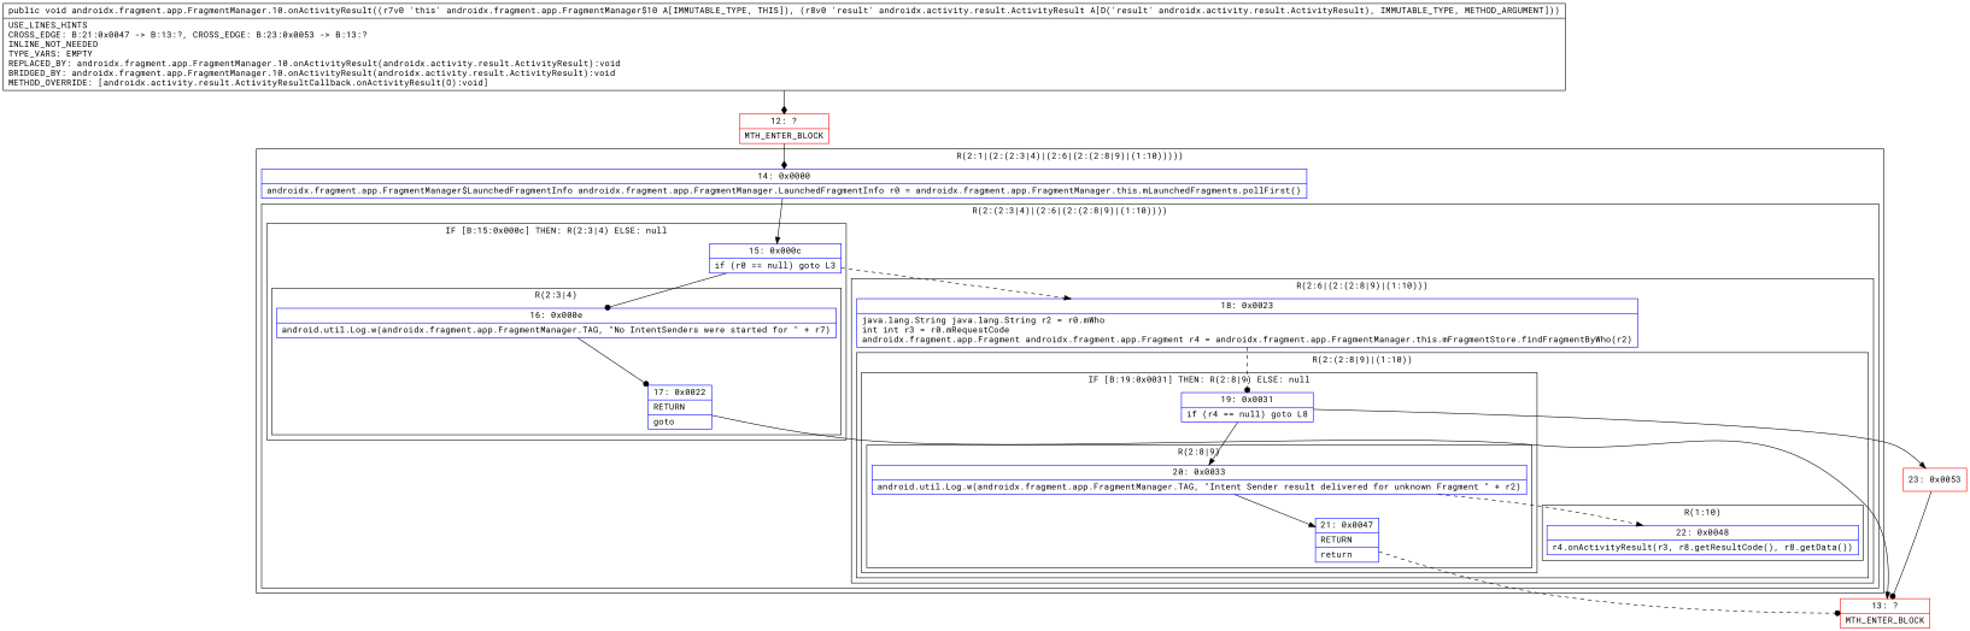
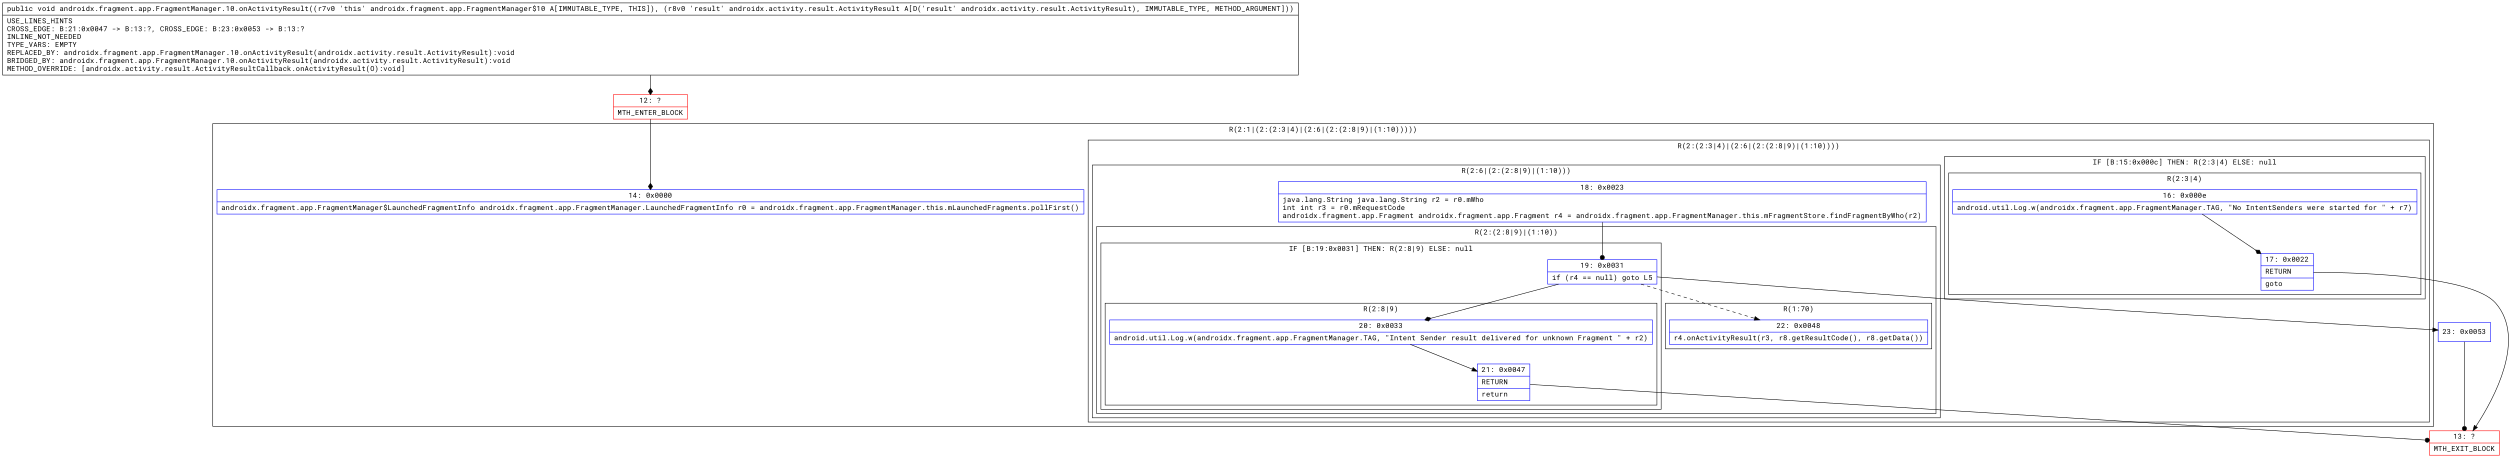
  digraph {
    fontname="Roboto Mono"
    node [color=blue fontname="Roboto Mono" shape=record]
    edge [arrowhead=normal fontname="Roboto Mono"]
    n1 [label="{16\:\ 0x000e|android.util.Log.w(androidx.fragment.app.FragmentManager.TAG, \"No IntentSenders were started for \" + r7)\l}"]
    n2 [label="{17\:\ 0x0022|RETURN\l|goto\l}"]
-   n3 [label="{15\:\ 0x000c|if (r0 == null) goto L3\l}"]
    n4 [label="{20\:\ 0x0033|android.util.Log.w(androidx.fragment.app.FragmentManager.TAG, \"Intent Sender result delivered for unknown Fragment \" + r2)\l}"]
    n5 [label="{21\:\ 0x0047|RETURN\l|return\l}"]
-   n6 [label="{19\:\ 0x0031|if (r4 == null) goto L8\l}"]
+   n6 [label="{19\:\ 0x0031|if (r4 == null) goto L5\l}"]
    n7 [label="{22\:\ 0x0048|r4.onActivityResult(r3, r8.getResultCode(), r8.getData())\l}"]
    n8 [label="{18\:\ 0x0023|java.lang.String java.lang.String r2 = r0.mWho\lint int r3 = r0.mRequestCode\landroidx.fragment.app.Fragment androidx.fragment.app.Fragment r4 = androidx.fragment.app.FragmentManager.this.mFragmentStore.findFragmentByWho(r2)\l}"]
    n9 [label="{14\:\ 0x0000|androidx.fragment.app.FragmentManager$LaunchedFragmentInfo androidx.fragment.app.FragmentManager.LaunchedFragmentInfo r0 = androidx.fragment.app.FragmentManager.this.mLaunchedFragments.pollFirst()\l}"]
-   n10 [color=red label="{13\:\ ?|MTH_ENTER_BLOCK\l}"]
-   n11 [color=red label="{23\:\ 0x0053}"]
+   n10 [color=red label="{13\:\ ?|MTH_EXIT_BLOCK\l}"]
+   n11 [label="{23\:\ 0x0053}"]
    n12 [color=red label="{12\:\ ?|MTH_ENTER_BLOCK\l}"]
    n13 [label="{public void androidx.fragment.app.FragmentManager.10.onActivityResult((r7v0 'this' androidx.fragment.app.FragmentManager$10 A[IMMUTABLE_TYPE, THIS]), (r8v0 'result' androidx.activity.result.ActivityResult A[D('result' androidx.activity.result.ActivityResult), IMMUTABLE_TYPE, METHOD_ARGUMENT]))  | USE_LINES_HINTS\lCROSS_EDGE: B:21:0x0047 \-\> B:13:?, CROSS_EDGE: B:23:0x0053 \-\> B:13:?\lINLINE_NOT_NEEDED\lTYPE_VARS: EMPTY\lREPLACED_BY: androidx.fragment.app.FragmentManager.10.onActivityResult(androidx.activity.result.ActivityResult):void\lBRIDGED_BY: androidx.fragment.app.FragmentManager.10.onActivityResult(androidx.activity.result.ActivityResult):void\lMETHOD_OVERRIDE: [androidx.activity.result.ActivityResultCallback.onActivityResult(O):void]\l}" color=""]
    subgraph cluster_1 {
      label="R(2:1|(2:(2:3|4)|(2:6|(2:(2:8|9)|(1:10)))))"
      n9
      subgraph cluster_2 {
        label="R(2:(2:3|4)|(2:6|(2:(2:8|9)|(1:10))))"
        subgraph cluster_3 {
          label="IF [B:15:0x000c] THEN: R(2:3|4) ELSE: null"
-         n3
          subgraph cluster_4 {
            label="R(2:3|4)"
            n1
            n2
          }
        }
        subgraph cluster_5 {
          label="R(2:6|(2:(2:8|9)|(1:10)))"
          n8
          subgraph cluster_6 {
            label="R(2:(2:8|9)|(1:10))"
            subgraph cluster_7 {
              label="IF [B:19:0x0031] THEN: R(2:8|9) ELSE: null"
              n6
              subgraph cluster_8 {
                label="R(2:8|9)"
                n4
                n5
              }
            }
            subgraph cluster_9 {
-             label="R(1:10)"
+             label="R(1:70)"
              n7
            }
          }
        }
      }
    }
-   n1 -> n2 [arrowhead=dot]
+   n1 -> n2 [arrowhead=diamond]
    n2 -> n10
-   n3 -> n1 [arrowhead=dot]
-   n3 -> n8 [style=dashed]
    n4 -> n5
-   n5 -> n10 [arrowhead=dot style=dashed]
-   n6 -> n4
-   n4 -> n7 [style=dashed]
+   n5 -> n10 [arrowhead=dot]
+   n6 -> n4 [arrowhead=diamond]
+   n6 -> n7 [style=dashed]
    n6 -> n11
-   n8 -> n6 [arrowhead=dot style=dashed]
-   n9 -> n3
+   n8 -> n6 [arrowhead=dot]
    n11 -> n10 [arrowhead=dot]
    n12 -> n9 [arrowhead=diamond]
    n13 -> n12 [arrowhead=diamond]
  }
